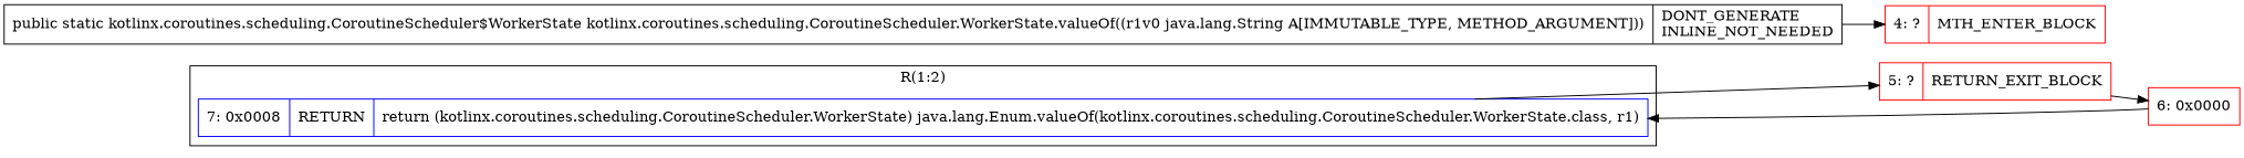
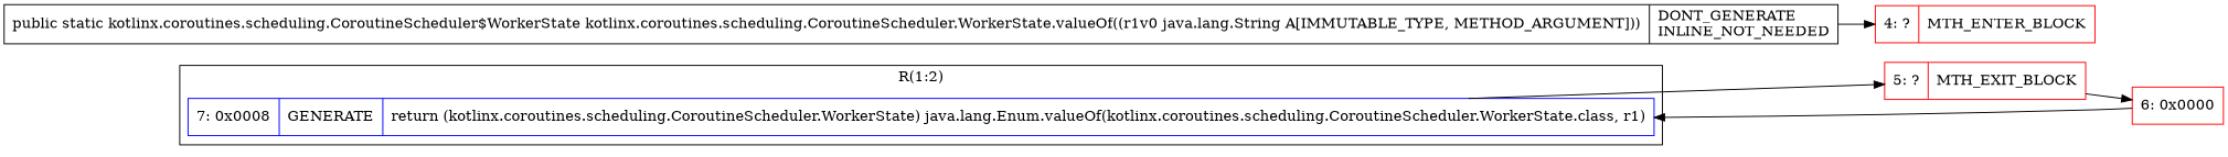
  digraph {
    rankdir=LR
    node [color=red shape=record]
-   n1 [color=blue label="{7\:\ 0x0008|RETURN\l|return (kotlinx.coroutines.scheduling.CoroutineScheduler.WorkerState) java.lang.Enum.valueOf(kotlinx.coroutines.scheduling.CoroutineScheduler.WorkerState.class, r1)\l}"]
-   n2 [label="{5\:\ ?|RETURN_EXIT_BLOCK\l}"]
+   n1 [color=blue label="{7\:\ 0x0008|GENERATE\l|return (kotlinx.coroutines.scheduling.CoroutineScheduler.WorkerState) java.lang.Enum.valueOf(kotlinx.coroutines.scheduling.CoroutineScheduler.WorkerState.class, r1)\l}"]
+   n2 [label="{5\:\ ?|MTH_EXIT_BLOCK\l}"]
    n3 [label="{6\:\ 0x0000}"]
    n4 [label="{4\:\ ?|MTH_ENTER_BLOCK\l}"]
    n5 [label="{public static kotlinx.coroutines.scheduling.CoroutineScheduler$WorkerState kotlinx.coroutines.scheduling.CoroutineScheduler.WorkerState.valueOf((r1v0 java.lang.String A[IMMUTABLE_TYPE, METHOD_ARGUMENT]))  | DONT_GENERATE\lINLINE_NOT_NEEDED\l}" color=""]
    subgraph cluster_1 {
      label="R(1:2)"
      n1
    }
    n1 -> n2
    n2 -> n3
    n3 -> n1
    n5 -> n4
  }
